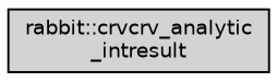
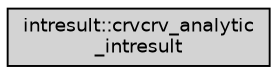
  digraph {
    rankdir=LR
-   n1 [color=black fillcolor=lightgrey fontname=Helvetica fontsize=10 height=0.2 label="rabbit::crvcrv_analytic\l_intresult" shape=record style=filled width=0.4]
+   n1 [color=black fillcolor=lightgrey fontname=Helvetica fontsize=10 height=0.2 label="intresult::crvcrv_analytic\l_intresult" shape=record style=filled width=0.4]
  }
